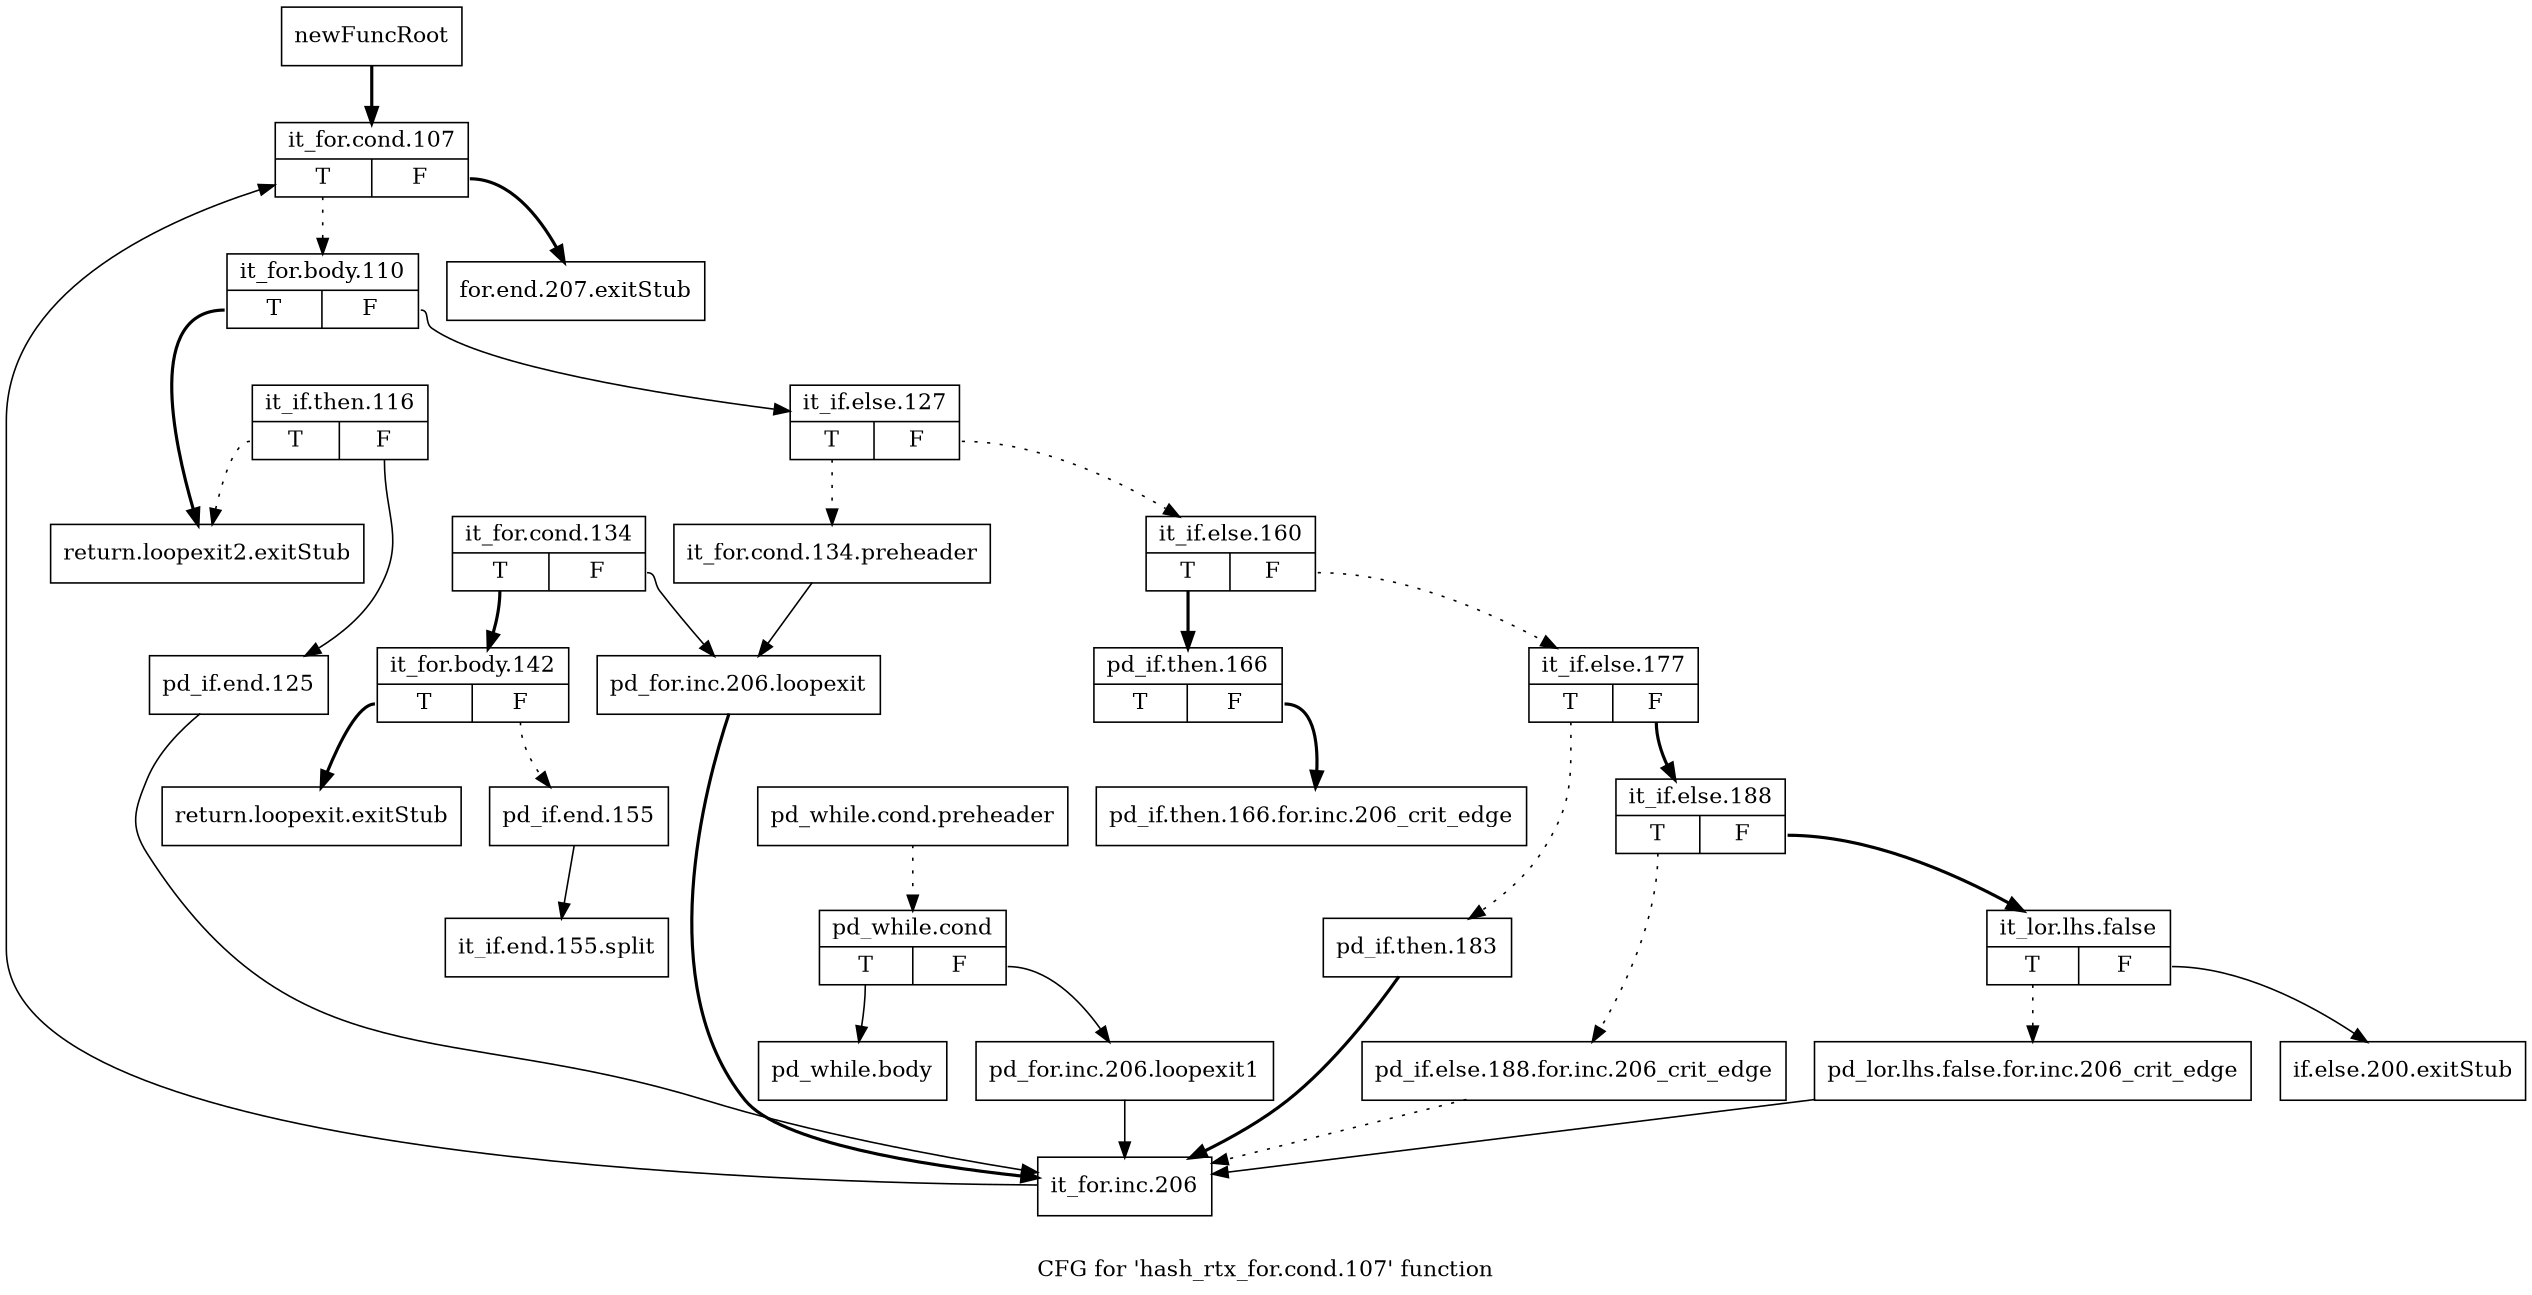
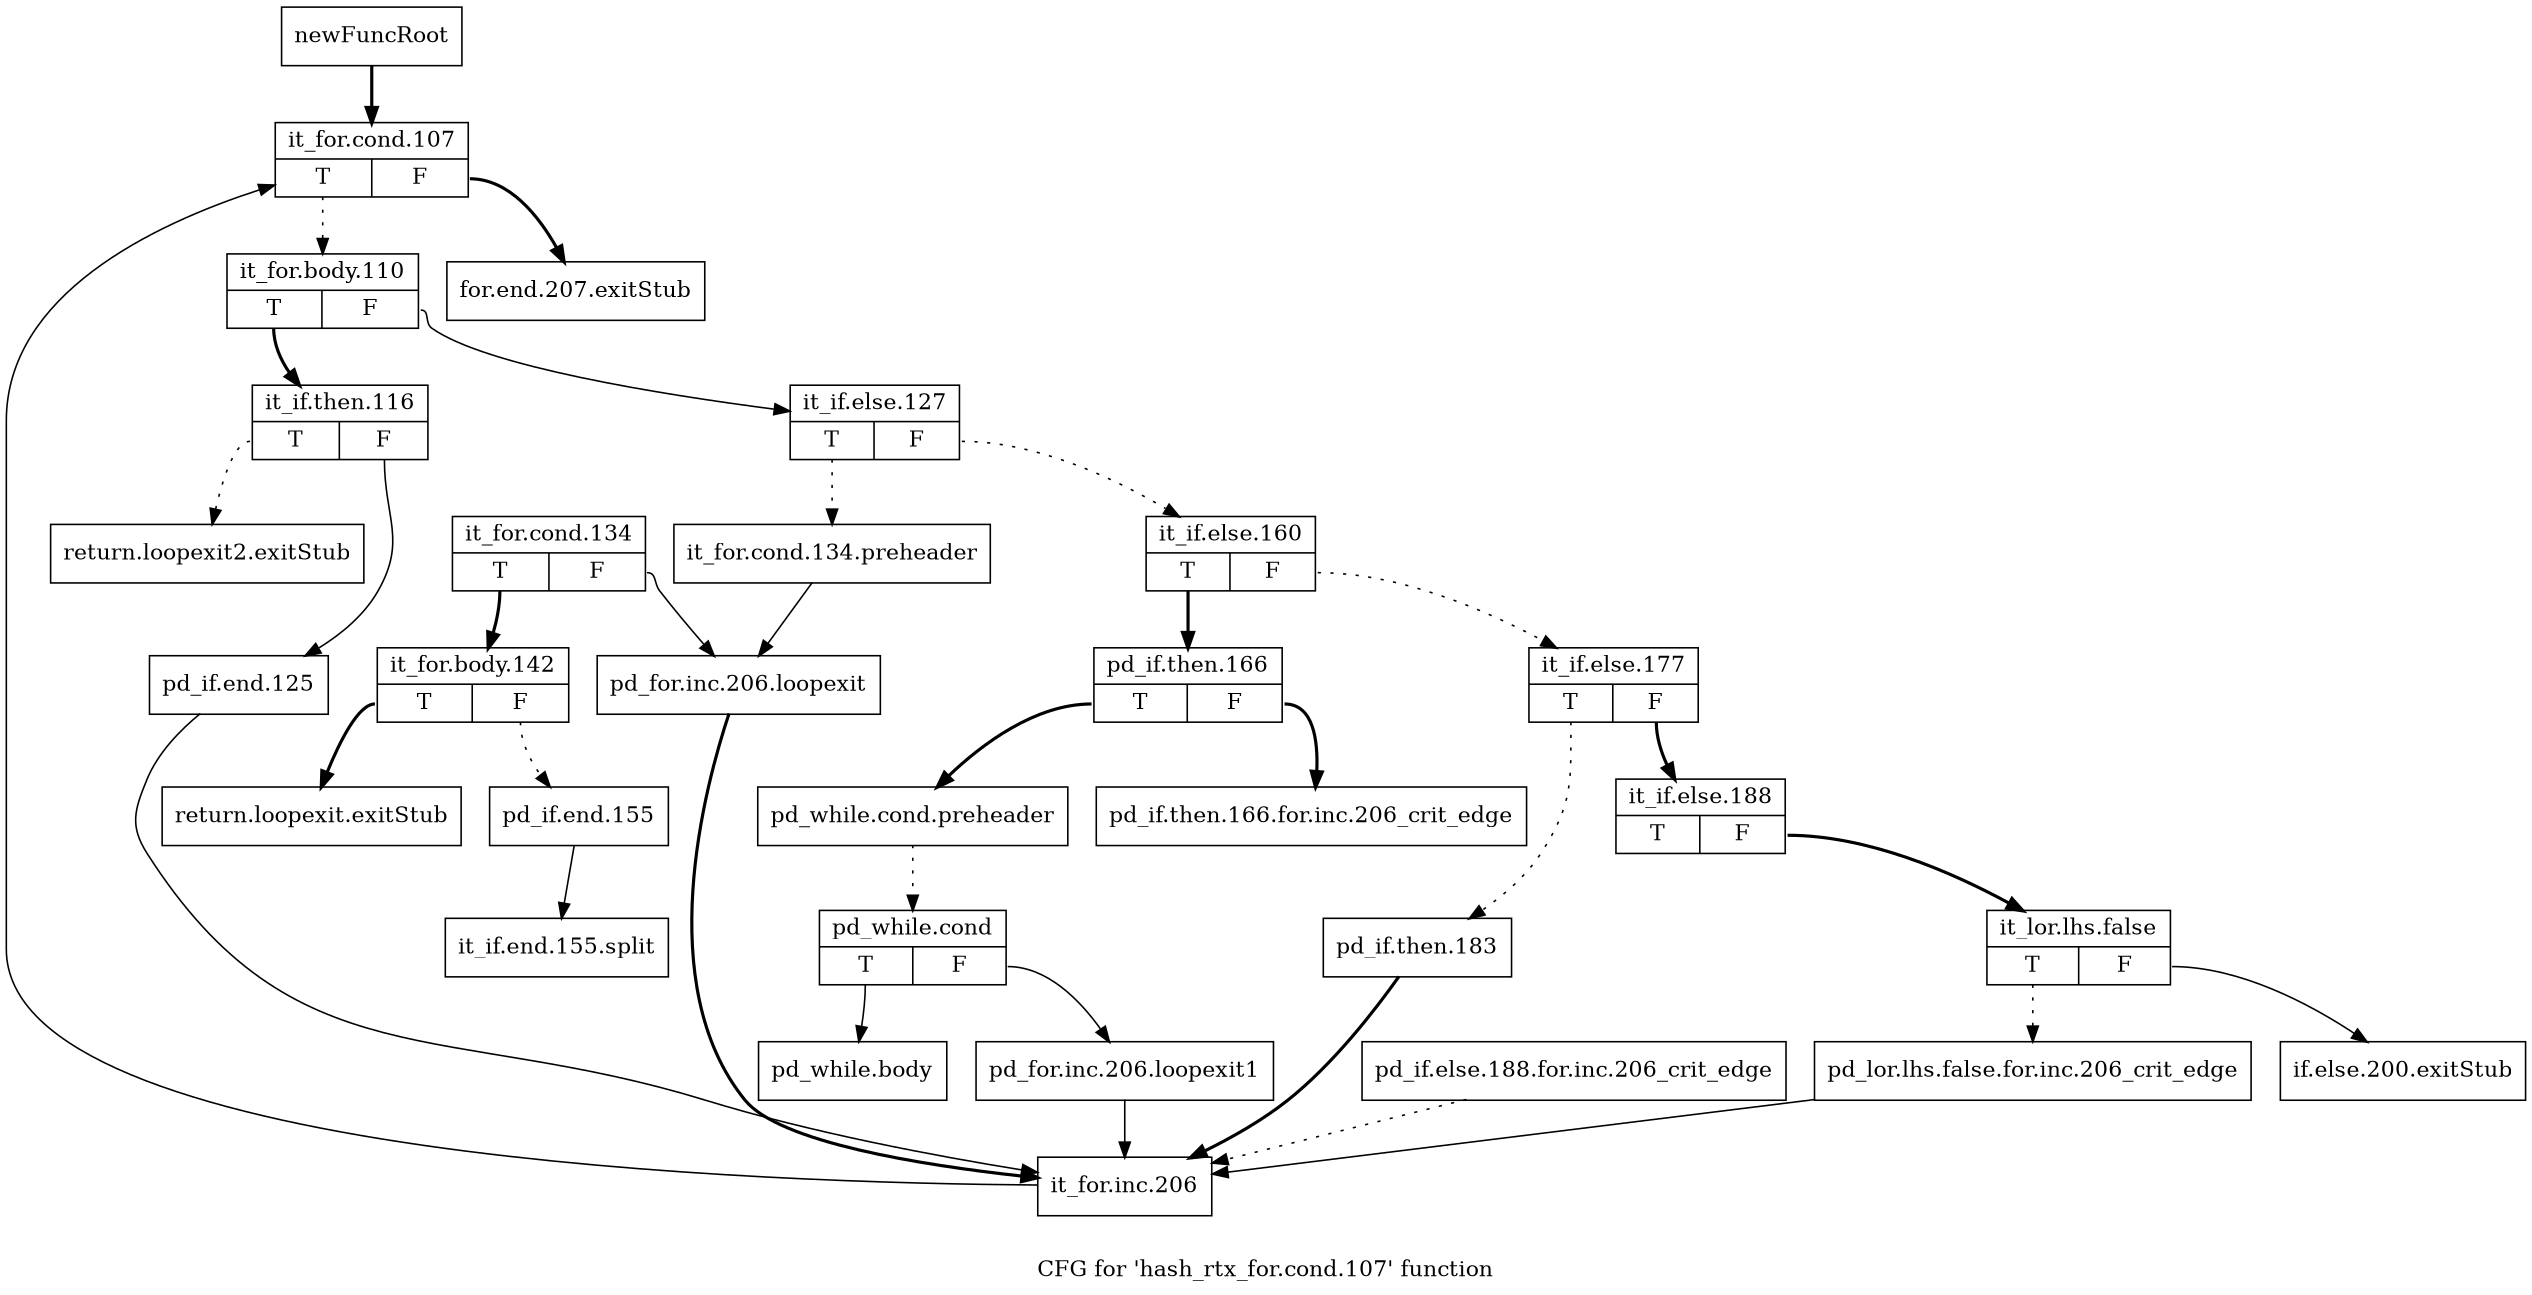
  digraph {
    label="CFG for 'hash_rtx_for.cond.107' function"
    node [shape=record]
    edge [style=bold tailport=s1]
    n1 [label="{newFuncRoot}"]
    n2 [label="{it_for.cond.107|{<s0>T|<s1>F}}"]
    n3 [label="{for.end.207.exitStub}"]
    n4 [label="{it_for.body.110|{<s0>T|<s1>F}}"]
    n5 [label="{it_if.then.116|{<s0>T|<s1>F}}"]
    n6 [label="{it_if.else.127|{<s0>T|<s1>F}}"]
    n7 [label="{if.else.200.exitStub}"]
    n8 [label="{return.loopexit.exitStub}"]
    n9 [label="{return.loopexit2.exitStub}"]
    n10 [label="{pd_if.end.125}"]
    n11 [label="{it_for.cond.134.preheader}"]
    n12 [label="{it_if.else.160|{<s0>T|<s1>F}}"]
    n13 [label="{it_for.inc.206}"]
    n14 [label="{pd_for.inc.206.loopexit}"]
    n15 [label="{pd_if.then.166|{<s0>T|<s1>F}}"]
    n16 [label="{it_if.else.177|{<s0>T|<s1>F}}"]
    n17 [label="{it_for.cond.134|{<s0>T|<s1>F}}"]
    n18 [label="{it_for.body.142|{<s0>T|<s1>F}}"]
    n19 [label="{pd_while.cond.preheader}"]
    n20 [label="{pd_if.then.166.for.inc.206_crit_edge}"]
    n21 [label="{pd_if.then.183}"]
    n22 [label="{it_if.else.188|{<s0>T|<s1>F}}"]
    n23 [label="{pd_while.cond|{<s0>T|<s1>F}}"]
    n24 [label="{pd_if.else.188.for.inc.206_crit_edge}"]
    n25 [label="{it_lor.lhs.false|{<s0>T|<s1>F}}"]
    n26 [label="{pd_lor.lhs.false.for.inc.206_crit_edge}"]
    n27 [label="{pd_while.body}"]
    n28 [label="{pd_for.inc.206.loopexit1}"]
    n29 [label="{pd_if.end.155}"]
    n30 [label="{it_if.end.155.split}"]
    n1 -> n2 [tailport=""]
    n2 -> n3
    n2 -> n4 [style=dotted tailport=s0]
-   n4 -> n9 [tailport=s0]
+   n4 -> n5 [tailport=s0]
    n4 -> n6 [style=solid]
    n5 -> n9 [style=dotted tailport=s0]
    n5 -> n10 [style=solid]
    n6 -> n11 [style=dotted tailport=s0]
    n6 -> n12 [style=dotted]
    n10 -> n13 [style=solid tailport=""]
    n11 -> n14 [style=solid tailport=""]
    n12 -> n15 [tailport=s0]
    n12 -> n16 [style=dotted]
    n13 -> n2 [style=solid tailport=""]
    n14 -> n13 [tailport=""]
+   n15 -> n19 [tailport=s0]
    n15 -> n20
    n16 -> n21 [style=dotted tailport=s0]
    n16 -> n22
    n17 -> n14 [style=solid]
    n17 -> n18 [tailport=s0]
    n18 -> n8 [tailport=s0]
    n18 -> n29 [style=dotted]
    n19 -> n23 [style=dotted tailport=""]
    n21 -> n13 [tailport=""]
-   n22 -> n24 [style=dotted tailport=s0]
    n22 -> n25
    n23 -> n27 [style=solid tailport=s0]
    n23 -> n28 [style=solid]
    n24 -> n13 [style=dotted tailport=""]
    n25 -> n7 [style=solid]
    n25 -> n26 [style=dotted tailport=s0]
    n26 -> n13 [style=solid tailport=""]
    n28 -> n13 [style=solid tailport=""]
    n29 -> n30 [style=solid tailport=""]
  }
